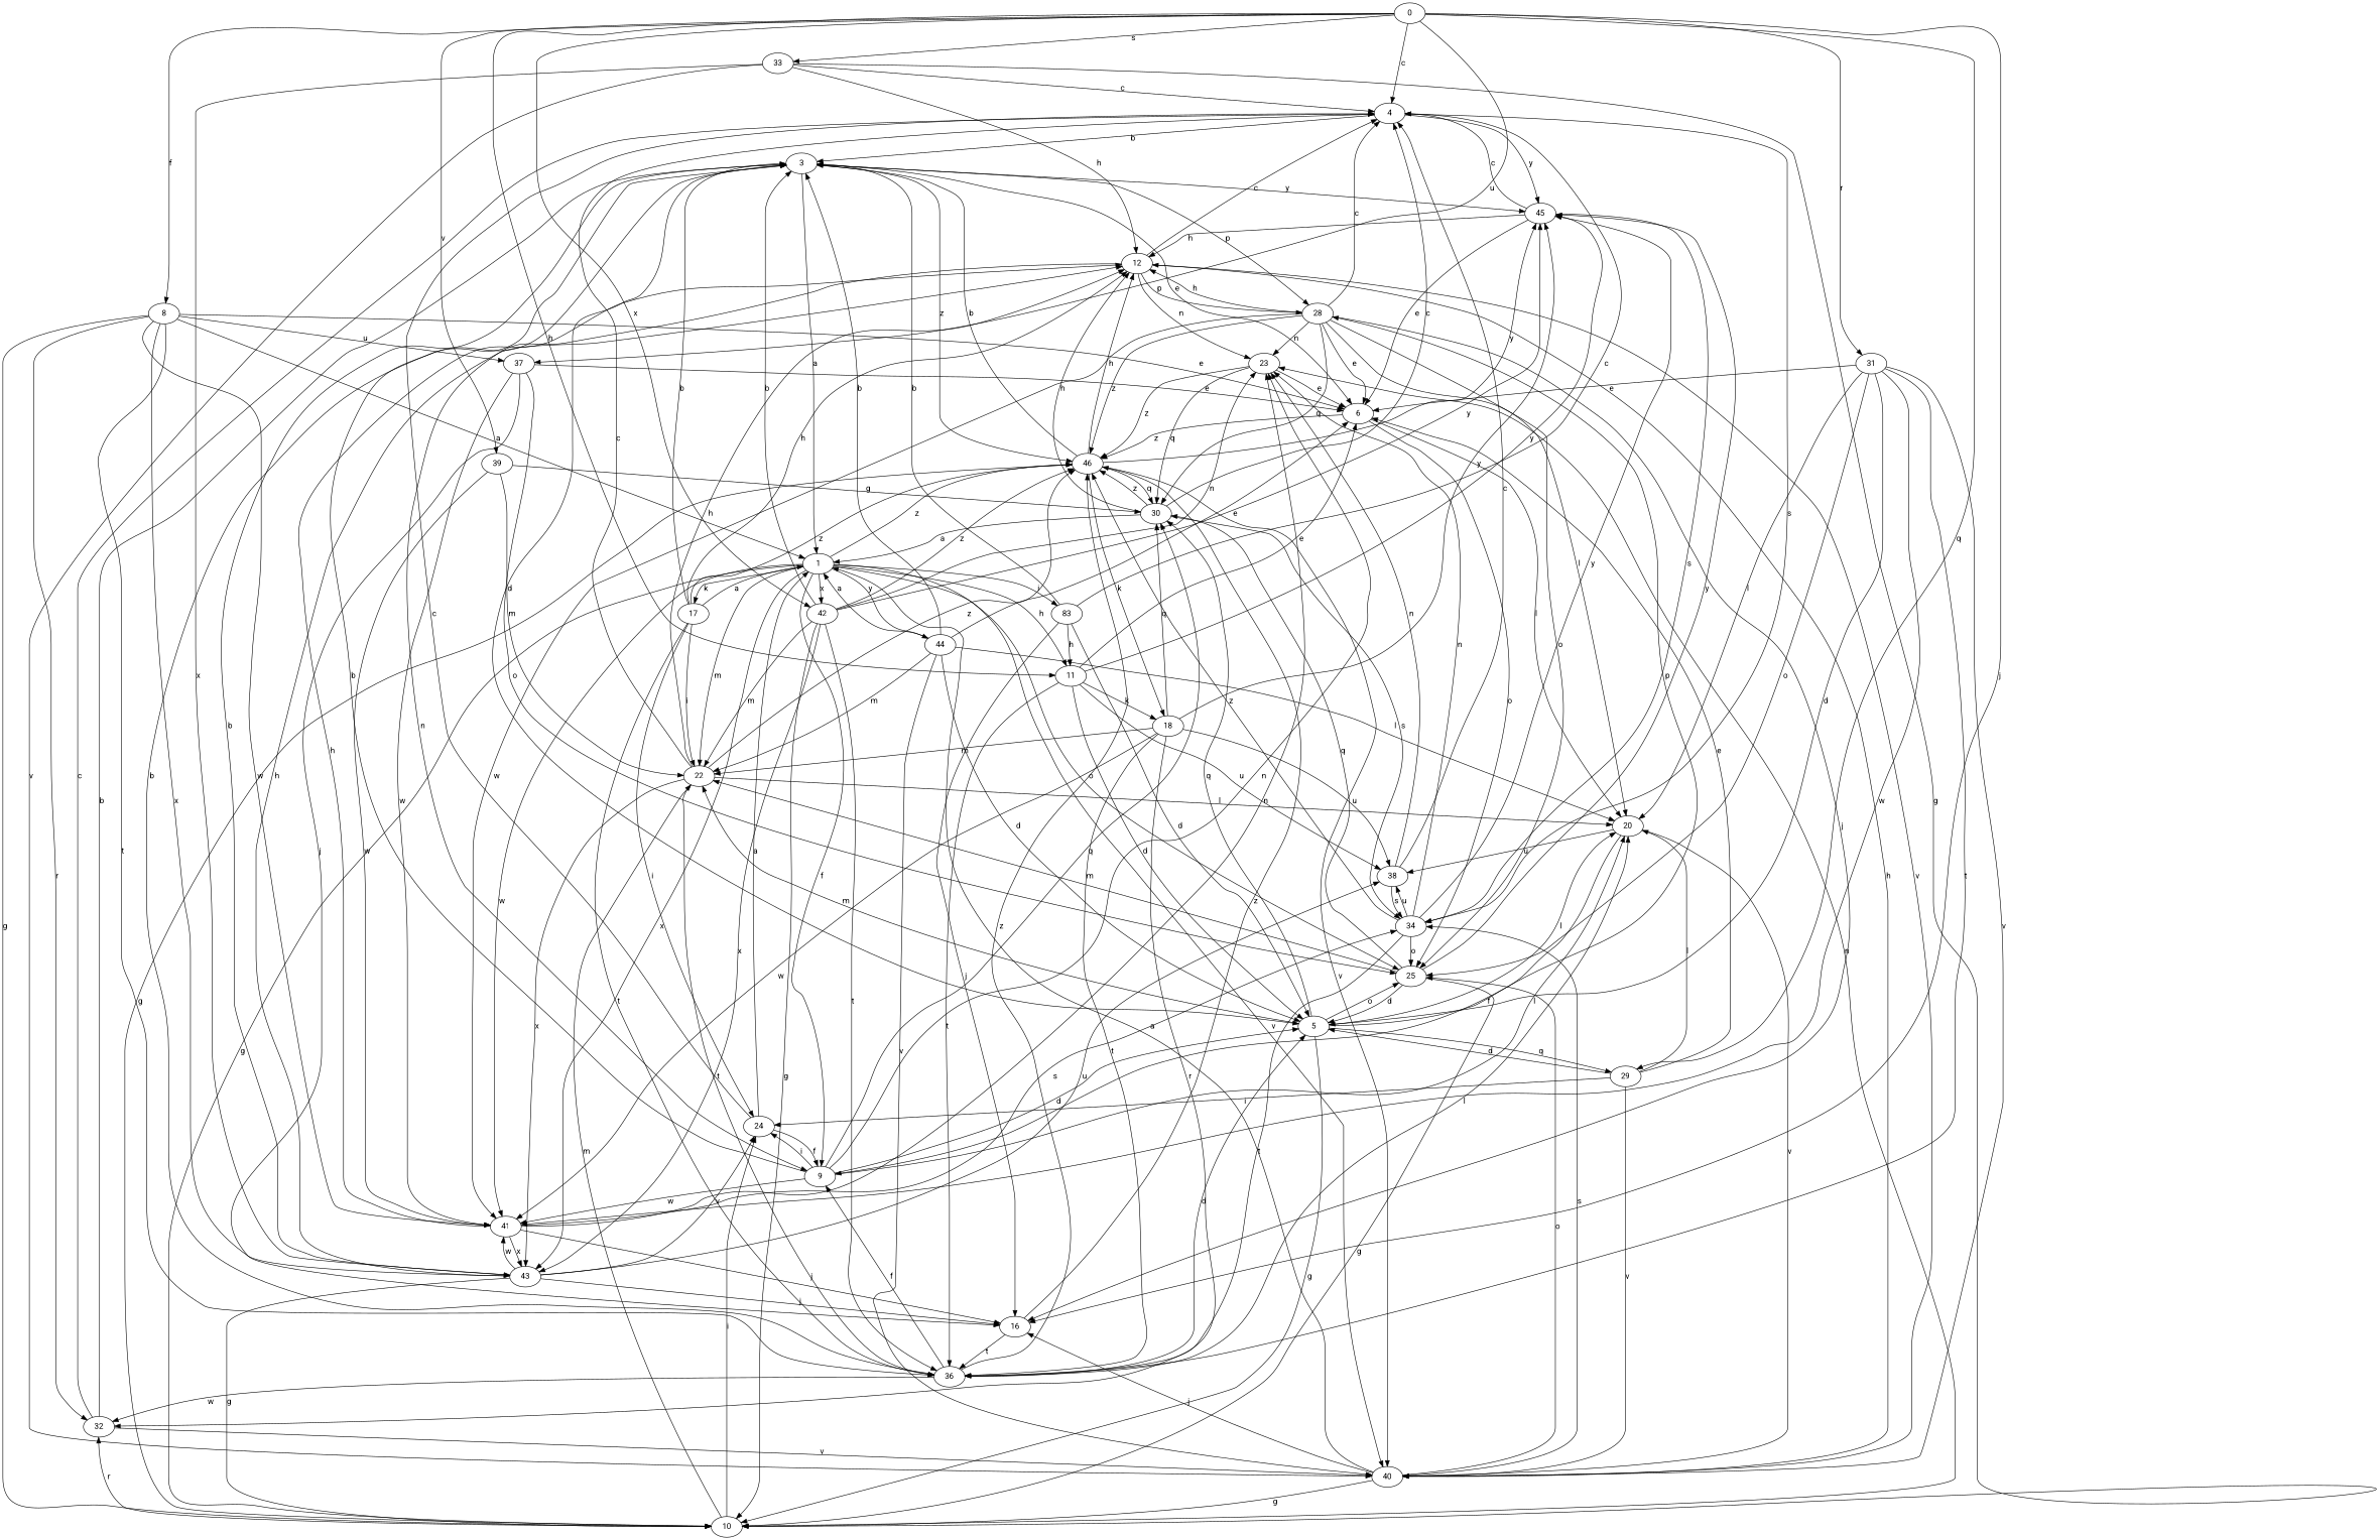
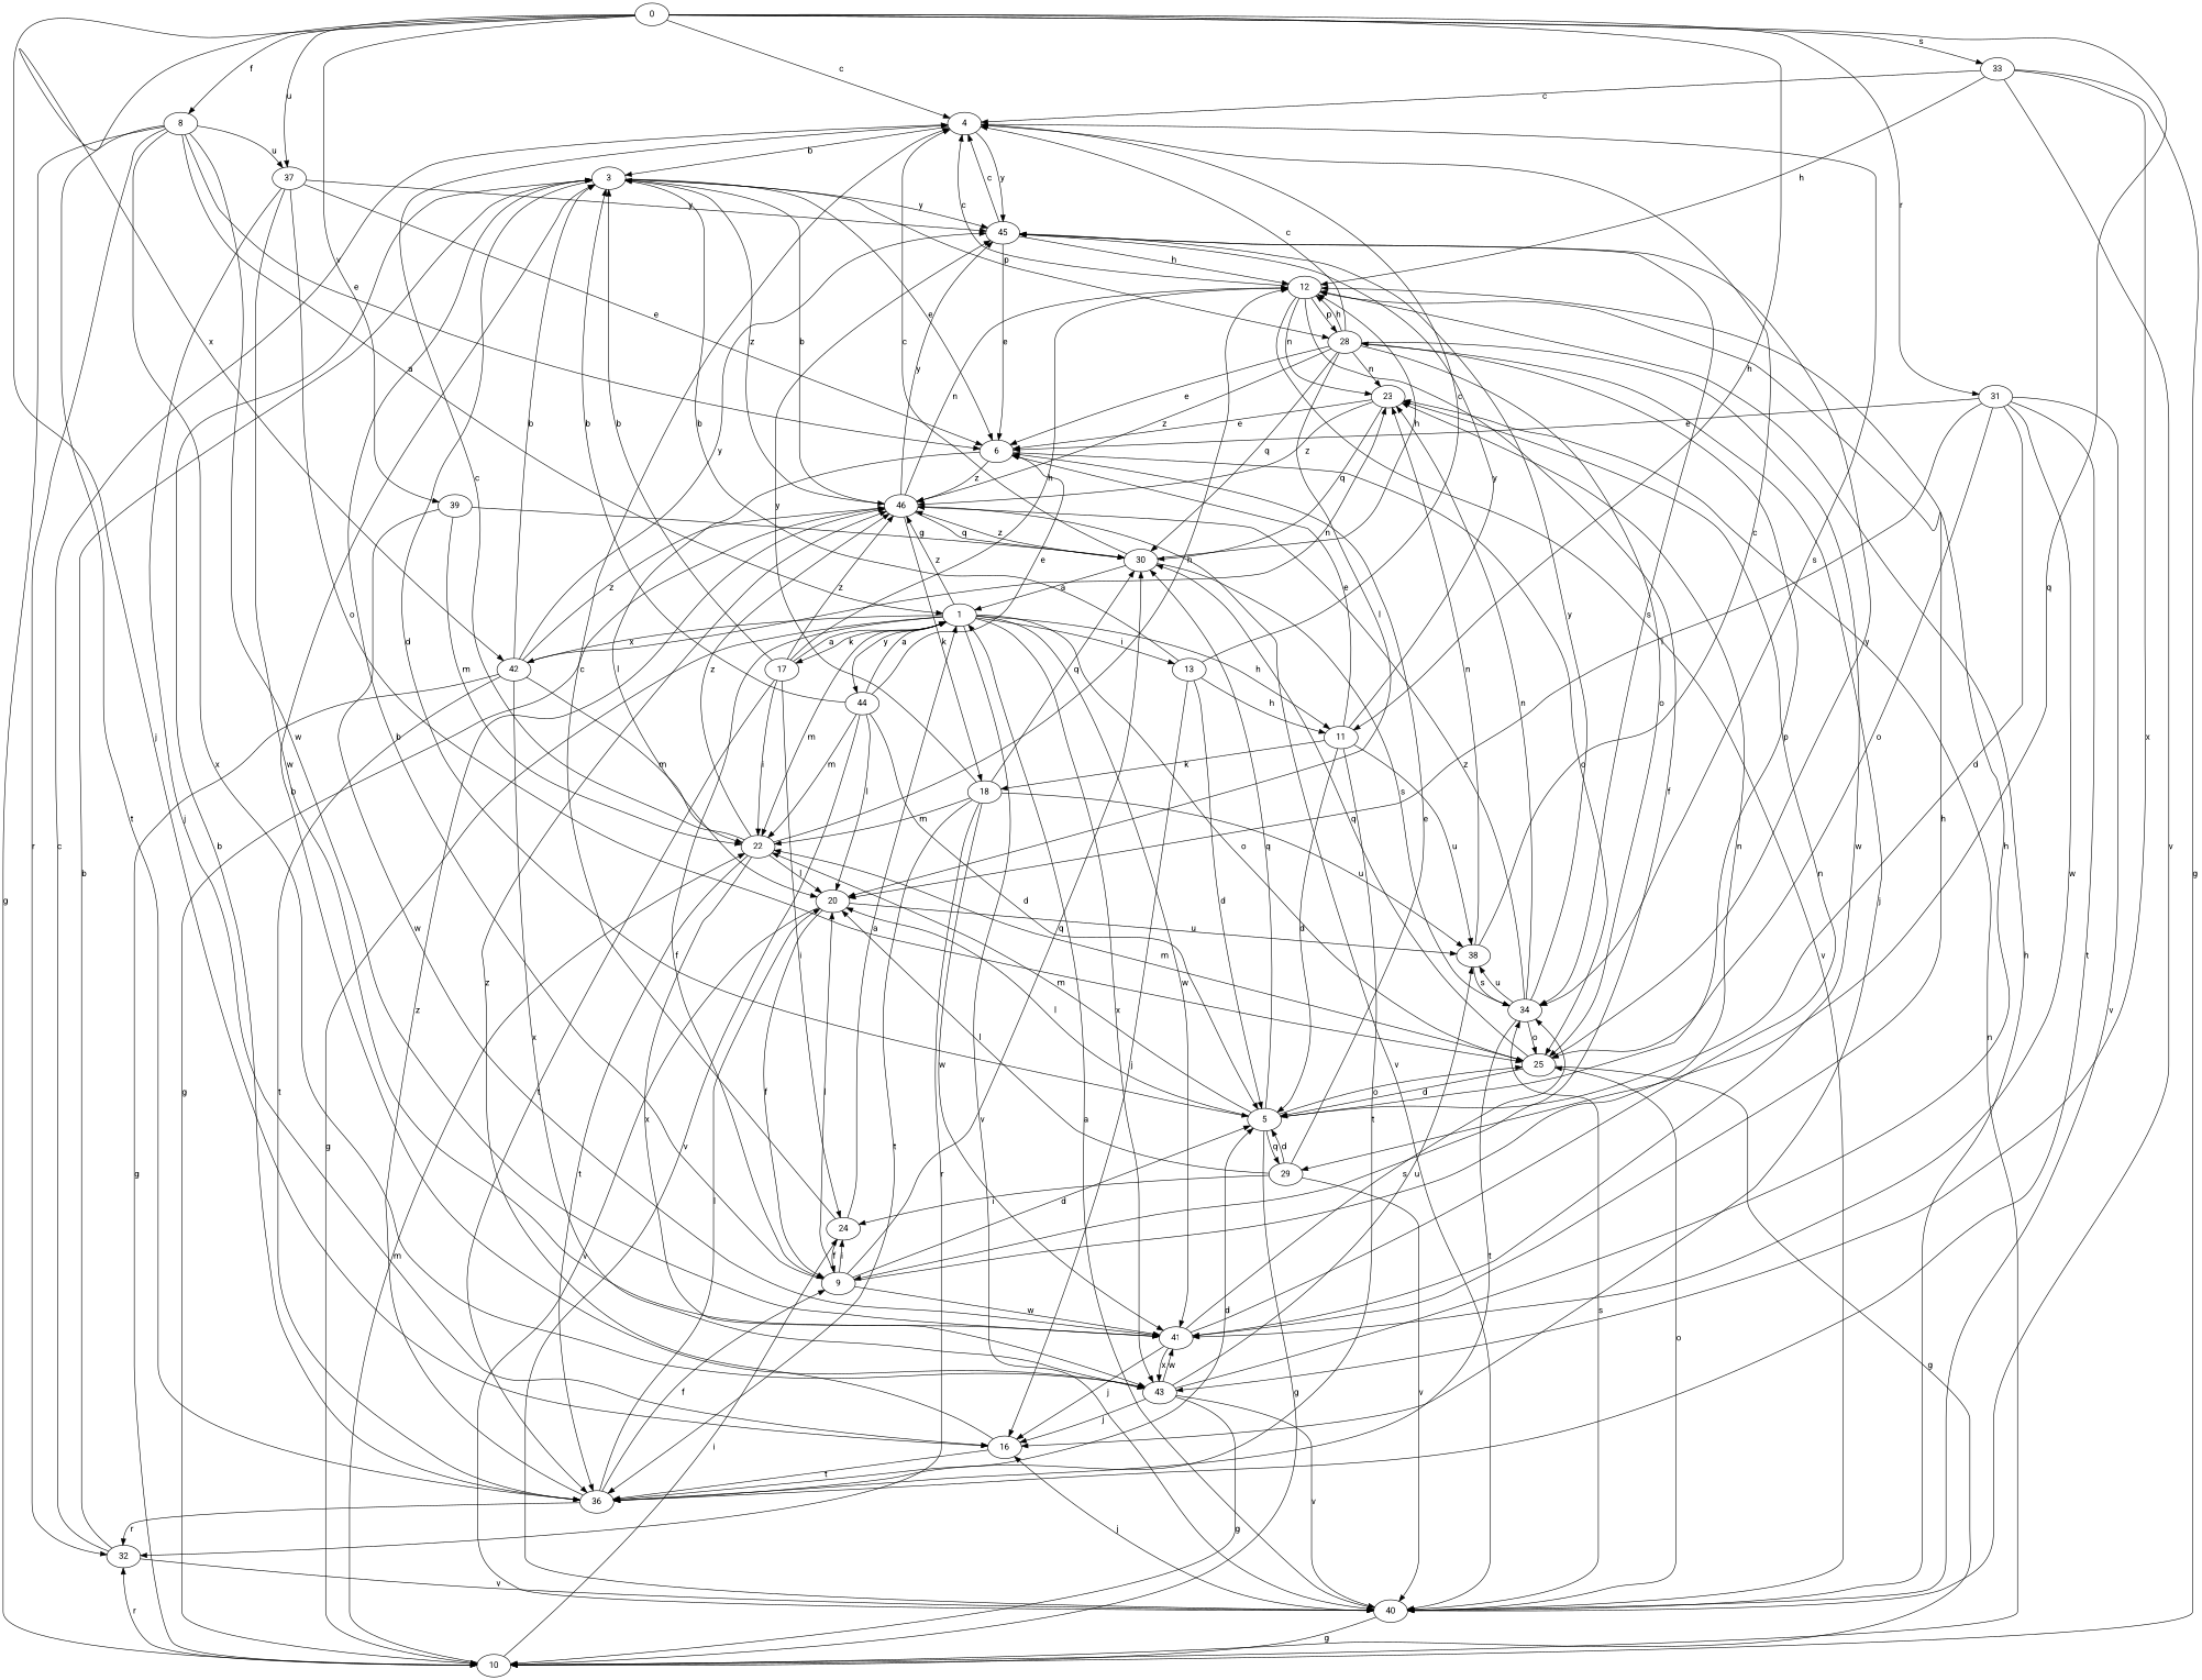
  strict digraph {
    fontname=Roboto
    node [fontname=Roboto]
    edge [fontname=Roboto]
    0
    4
    8
    11
    16
    29
    31
    33
    37
    39
    42
    3
    45
    34
    1
    10
    41
    43
    6
    32
    36
    5
    38
    18
    46
    40
    20
    n28 [label=24]
    25
    12
    22
    30
    23
    9
-   13 [label=83]
+   13
    17
    44
    28
    0 -> 4 [label=c]
    0 -> 8 [label=f]
    0 -> 11 [label=h]
    0 -> 16 [label=j]
    0 -> 29 [label=q]
    0 -> 31 [label=r]
    0 -> 33 [label=s]
    0 -> 37 [label=u]
    0 -> 39 [label=v]
    0 -> 42 [label=x]
    4 -> 3 [label=b]
    4 -> 45 [label=y]
    4 -> 34 [label=s]
    8 -> 37 [label=u]
    8 -> 1 [label=a]
    8 -> 10 [label=g]
    8 -> 41 [label=w]
    8 -> 43 [label=x]
    8 -> 6 [label=e]
    8 -> 32 [label=r]
    8 -> 36 [label=t]
    11 -> 45 [label=y]
    11 -> 6 [label=e]
    11 -> 36 [label=t]
    11 -> 5 [label=d]
    11 -> 38 [label=u]
    11 -> 18 [label=k]
    16 -> 36 [label=t]
    16 -> 46 [label=z]
    29 -> 6 [label=e]
    29 -> 5 [label=d]
    29 -> 40 [label=v]
    29 -> 20 [label=l]
    29 -> n28 [label=i]
    31 -> 41 [label=w]
    31 -> 6 [label=e]
    31 -> 36 [label=t]
    31 -> 5 [label=d]
    31 -> 40 [label=v]
    31 -> 20 [label=l]
    31 -> 25 [label=o]
    33 -> 4 [label=c]
    33 -> 10 [label=g]
    33 -> 43 [label=x]
    33 -> 40 [label=v]
    33 -> 12 [label=h]
    37 -> 16 [label=j]
+   37 -> 45 [label=y]
    37 -> 41 [label=w]
    37 -> 6 [label=e]
    37 -> 25 [label=o]
    39 -> 41 [label=w]
    39 -> 22 [label=m]
    39 -> 30 [label=g]
    42 -> 3 [label=b]
    42 -> 45 [label=y]
    42 -> 10 [label=g]
    42 -> 43 [label=x]
    42 -> 36 [label=t]
    42 -> 46 [label=z]
    42 -> 22 [label=m]
    42 -> 23 [label=n]
    3 -> 45 [label=y]
-   3 -> 1 [label=a]
    3 -> 6 [label=e]
    3 -> 5 [label=d]
    3 -> 46 [label=z]
    3 -> 28 [label=p]
    45 -> 4 [label=c]
    45 -> 34 [label=s]
    45 -> 6 [label=e]
    45 -> 12 [label=h]
    34 -> 45 [label=y]
    34 -> 36 [label=t]
    34 -> 38 [label=u]
    34 -> 46 [label=z]
    34 -> 25 [label=o]
    34 -> 23 [label=n]
    1 -> 11 [label=h]
    1 -> 42 [label=x]
    1 -> 10 [label=g]
    1 -> 41 [label=w]
    1 -> 43 [label=x]
    1 -> 46 [label=z]
    1 -> 40 [label=v]
    1 -> 25 [label=o]
    1 -> 22 [label=m]
    1 -> 9 [label=f]
    1 -> 13 [label=i]
    1 -> 17 [label=k]
    1 -> 44 [label=y]
    10 -> 32 [label=r]
    10 -> n28 [label=i]
    10 -> 22 [label=m]
    10 -> 23 [label=n]
    41 -> 16 [label=j]
    41 -> 34 [label=s]
    41 -> 43 [label=x]
    41 -> 12 [label=h]
    41 -> 23 [label=n]
    43 -> 16 [label=j]
    43 -> 3 [label=b]
    43 -> 10 [label=g]
    43 -> 41 [label=w]
    43 -> 38 [label=u]
-   43 -> n28 [label=v]
+   43 -> 40 [label=v]
    43 -> 12 [label=h]
    6 -> 46 [label=z]
    6 -> 20 [label=l]
    6 -> 25 [label=o]
    32 -> 4 [label=c]
    32 -> 3 [label=b]
    32 -> 40 [label=v]
    36 -> 3 [label=b]
-   36 -> 32 [label=w]
+   36 -> 32 [label=r]
    36 -> 5 [label=d]
    36 -> 46 [label=z]
    36 -> 20 [label=l]
    36 -> 9 [label=f]
    5 -> 29 [label=q]
    5 -> 10 [label=g]
    5 -> 20 [label=l]
    5 -> 25 [label=o]
    5 -> 22 [label=m]
    5 -> 30 [label=q]
    5 -> 28 [label=p]
    38 -> 4 [label=c]
    38 -> 34 [label=s]
    38 -> 23 [label=n]
    18 -> 45 [label=y]
    18 -> 41 [label=w]
    18 -> 32 [label=r]
    18 -> 36 [label=t]
    18 -> 38 [label=u]
    18 -> 22 [label=m]
    18 -> 30 [label=q]
    46 -> 3 [label=b]
    46 -> 45 [label=y]
    46 -> 10 [label=g]
    46 -> 18 [label=k]
    46 -> 40 [label=v]
-   46 -> 12 [label=h]
+   46 -> 12 [label=n]
    46 -> 30 [label=q]
    40 -> 16 [label=j]
    40 -> 34 [label=s]
    40 -> 1 [label=a]
    40 -> 10 [label=g]
    40 -> 25 [label=o]
    40 -> 12 [label=h]
    20 -> 38 [label=u]
    20 -> 40 [label=v]
    20 -> 9 [label=f]
    n28 -> 4 [label=c]
    n28 -> 1 [label=a]
    n28 -> 9 [label=f]
    25 -> 45 [label=y]
    25 -> 10 [label=g]
    25 -> 5 [label=d]
    25 -> 22 [label=m]
    25 -> 30 [label=q]
    12 -> 4 [label=c]
    12 -> 40 [label=v]
    12 -> 23 [label=n]
-   12 -> 9 [label=n]
+   12 -> 9 [label=f]
    12 -> 28 [label=p]
    22 -> 4 [label=c]
    22 -> 43 [label=x]
    22 -> 36 [label=t]
    22 -> 46 [label=z]
    22 -> 20 [label=l]
    22 -> 12 [label=h]
    30 -> 4 [label=c]
    30 -> 34 [label=s]
    30 -> 1 [label=a]
    30 -> 46 [label=z]
    30 -> 12 [label=h]
    23 -> 6 [label=e]
    23 -> 46 [label=z]
    23 -> 30 [label=q]
    9 -> 3 [label=b]
    9 -> 41 [label=w]
    9 -> 5 [label=d]
    9 -> 20 [label=l]
    9 -> n28 [label=i]
    9 -> 30 [label=q]
    9 -> 23 [label=n]
    13 -> 4 [label=c]
    13 -> 11 [label=h]
    13 -> 16 [label=j]
    13 -> 3 [label=b]
    13 -> 5 [label=d]
    17 -> 3 [label=b]
    17 -> 1 [label=a]
    17 -> 36 [label=t]
    17 -> 46 [label=z]
    17 -> n28 [label=i]
    17 -> 12 [label=h]
    17 -> 22 [label=i]
    44 -> 3 [label=b]
    44 -> 1 [label=a]
    44 -> 6 [label=e]
    44 -> 5 [label=d]
    44 -> 40 [label=v]
    44 -> 20 [label=l]
    44 -> 22 [label=m]
    28 -> 4 [label=c]
    28 -> 16 [label=j]
    28 -> 41 [label=w]
    28 -> 6 [label=e]
    28 -> 46 [label=z]
    28 -> 20 [label=l]
    28 -> 25 [label=o]
    28 -> 12 [label=h]
    28 -> 30 [label=q]
    28 -> 23 [label=n]
  }
